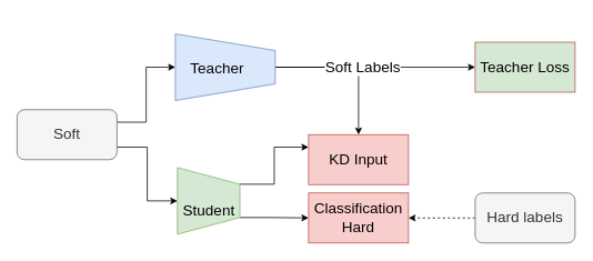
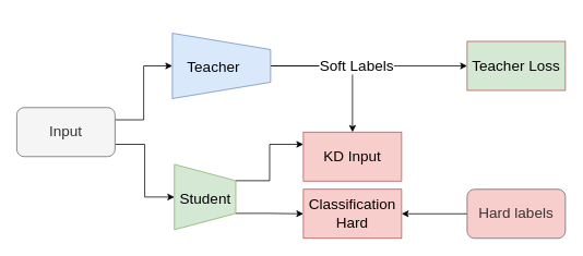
  <mxCell id="0" />
  <mxCell id="1" parent="0" />
  <mxCell id="2" style="edgeStyle=orthogonalEdgeStyle;rounded=0;orthogonalLoop=1;jettySize=auto;html=1;exitX=1;exitY=0.25;exitDx=0;exitDy=0;entryX=0.5;entryY=1;entryDx=0;entryDy=0;fontSize=18;" parent="1" source="4" target="8" edge="1"><mxGeometry relative="1" as="geometry" /></mxCell>
  <mxCell id="3" style="edgeStyle=orthogonalEdgeStyle;rounded=0;orthogonalLoop=1;jettySize=auto;html=1;exitX=1;exitY=0.75;exitDx=0;exitDy=0;entryX=0.5;entryY=1;entryDx=0;entryDy=0;fontSize=18;" parent="1" source="4" target="11" edge="1"><mxGeometry relative="1" as="geometry" /></mxCell>
- <mxCell id="4" value="Soft" style="rounded=1;whiteSpace=wrap;html=1;fontSize=18;fillColor=#f5f5f5;strokeColor=#666666;fontColor=#333333;" parent="1" vertex="1"><mxGeometry x="20" y="131" width="120" height="60" as="geometry" /></mxCell>
+ <mxCell id="4" value="Input" style="rounded=1;whiteSpace=wrap;html=1;fontSize=18;fillColor=#f5f5f5;strokeColor=#666666;fontColor=#333333;" parent="1" vertex="1"><mxGeometry x="20" y="131" width="120" height="60" as="geometry" /></mxCell>
  <mxCell id="5" style="edgeStyle=orthogonalEdgeStyle;rounded=0;orthogonalLoop=1;jettySize=auto;html=1;exitX=0.5;exitY=0;exitDx=0;exitDy=0;entryX=0;entryY=0.5;entryDx=0;entryDy=0;fontSize=18;" parent="1" source="8" target="16" edge="1"><mxGeometry relative="1" as="geometry" /></mxCell>
  <mxCell id="6" style="edgeStyle=orthogonalEdgeStyle;rounded=0;orthogonalLoop=1;jettySize=auto;html=1;exitX=0.5;exitY=0;exitDx=0;exitDy=0;fontSize=18;" parent="1" source="8" target="17" edge="1"><mxGeometry relative="1" as="geometry" /></mxCell>
  <mxCell id="7" value="Soft Labels" style="edgeLabel;html=1;align=center;verticalAlign=middle;resizable=0;points=[];fontSize=18;" parent="6" vertex="1" connectable="0"><mxGeometry x="0.017" y="1" relative="1" as="geometry"><mxPoint x="12" as="offset" /></mxGeometry></mxCell>
  <mxCell id="8" value="" style="shape=trapezoid;perimeter=trapezoidPerimeter;whiteSpace=wrap;html=1;fixedSize=1;fontSize=18;rotation=90;fillColor=#dae8fc;strokeColor=#6c8ebf;" parent="1" vertex="1"><mxGeometry x="230" y="20" width="80" height="120" as="geometry" /></mxCell>
  <mxCell id="9" style="edgeStyle=orthogonalEdgeStyle;rounded=0;orthogonalLoop=1;jettySize=auto;html=1;exitX=0.25;exitY=0;exitDx=0;exitDy=0;entryX=0;entryY=0.25;entryDx=0;entryDy=0;fontSize=18;" parent="1" source="11" target="17" edge="1"><mxGeometry relative="1" as="geometry" /></mxCell>
  <mxCell id="10" style="edgeStyle=orthogonalEdgeStyle;rounded=0;orthogonalLoop=1;jettySize=auto;html=1;exitX=0.75;exitY=0;exitDx=0;exitDy=0;entryX=0;entryY=0.5;entryDx=0;entryDy=0;fontSize=18;" parent="1" source="11" target="18" edge="1"><mxGeometry relative="1" as="geometry" /></mxCell>
  <mxCell id="11" value="" style="shape=trapezoid;perimeter=trapezoidPerimeter;whiteSpace=wrap;html=1;fixedSize=1;fontSize=18;rotation=90;fillColor=#d5e8d4;strokeColor=#82b366;" parent="1" vertex="1"><mxGeometry x="210" y="203" width="80" height="75" as="geometry" /></mxCell>
- <mxCell id="12" style="edgeStyle=orthogonalEdgeStyle;rounded=0;orthogonalLoop=1;jettySize=auto;html=1;entryX=1;entryY=0.5;entryDx=0;entryDy=0;fontSize=18;dashed=1;" parent="1" source="13" target="18" edge="1"><mxGeometry relative="1" as="geometry" /></mxCell>
- <mxCell id="13" value="Hard labels" style="rounded=1;whiteSpace=wrap;html=1;fontSize=18;fillColor=#f5f5f5;strokeColor=#666666;fontColor=#333333;" parent="1" vertex="1"><mxGeometry x="570" y="231" width="120" height="60" as="geometry" /></mxCell>
+ <mxCell id="12" style="edgeStyle=orthogonalEdgeStyle;rounded=0;orthogonalLoop=1;jettySize=auto;html=1;entryX=1;entryY=0.5;entryDx=0;entryDy=0;fontSize=18;" parent="1" source="13" target="18" edge="1"><mxGeometry relative="1" as="geometry" /></mxCell>
+ <mxCell id="13" value="Hard labels" style="rounded=1;whiteSpace=wrap;html=1;fontSize=18;fillColor=#f8cecc;strokeColor=#666666;fontColor=#333333;" parent="1" vertex="1"><mxGeometry x="570" y="231" width="120" height="60" as="geometry" /></mxCell>
  <mxCell id="14" value="&lt;span style=&quot;font-weight: normal&quot;&gt;&lt;font style=&quot;font-size: 18px&quot;&gt;Teacher&lt;/font&gt;&lt;/span&gt;" style="text;strokeColor=none;fillColor=none;html=1;fontSize=24;fontStyle=1;verticalAlign=middle;align=center;" parent="1" vertex="1"><mxGeometry x="210" y="60" width="100" height="40" as="geometry" /></mxCell>
- <mxCell id="15" value="&lt;span style=&quot;font-weight: normal&quot;&gt;&lt;font style=&quot;font-size: 18px&quot;&gt;Student&lt;/font&gt;&lt;/span&gt;" style="text;strokeColor=none;fillColor=none;html=1;fontSize=24;fontStyle=1;verticalAlign=middle;align=center;" parent="1" vertex="1"><mxGeometry x="215" y="230.5" width="70" height="40" as="geometry" /></mxCell>
+ <mxCell id="15" value="&lt;span style=&quot;font-weight: normal&quot;&gt;&lt;font style=&quot;font-size: 18px&quot;&gt;Student&lt;/font&gt;&lt;/span&gt;" style="text;strokeColor=none;fillColor=none;html=1;fontSize=24;fontStyle=1;verticalAlign=middle;align=center;" parent="1" vertex="1"><mxGeometry x="215" y="220.5" width="70" height="40" as="geometry" /></mxCell>
  <mxCell id="16" value="Teacher Loss" style="rounded=0;whiteSpace=wrap;html=1;fontSize=18;fillColor=#d5e8d4;strokeColor=#b85450;" parent="1" vertex="1"><mxGeometry x="570" y="50" width="120" height="60" as="geometry" /></mxCell>
  <mxCell id="17" value="KD Input" style="rounded=0;whiteSpace=wrap;html=1;fontSize=18;fillColor=#f8cecc;strokeColor=#b85450;" parent="1" vertex="1"><mxGeometry x="370" y="161" width="120" height="60" as="geometry" /></mxCell>
  <mxCell id="18" value="Classification Hard" style="rounded=0;whiteSpace=wrap;html=1;fontSize=18;fillColor=#f8cecc;strokeColor=#b85450;" parent="1" vertex="1"><mxGeometry x="370" y="231" width="120" height="60" as="geometry" /></mxCell>
